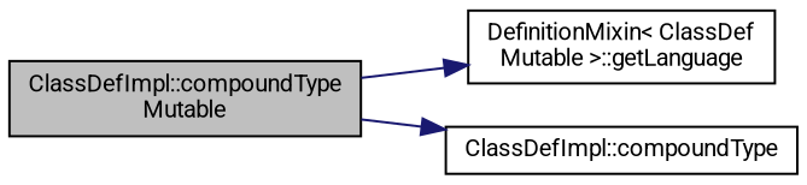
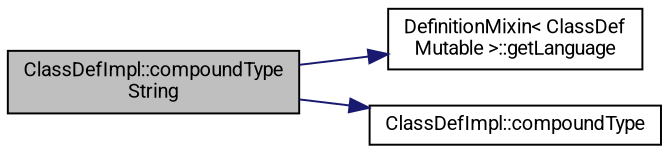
  digraph {
    fontname=Roboto
    rankdir=LR
    node [color=black fillcolor=white fontname=Roboto fontsize=10 shape=record style=filled]
    edge [color=midnightblue fontname=Roboto fontsize=10 labelfontname=Helvetica labelfontsize=10 style=solid]
-   n1 [fillcolor=grey75 fontcolor=black height=0.2 label="ClassDefImpl::compoundType\lMutable" width=0.4]
+   n1 [fillcolor=grey75 fontcolor=black height=0.2 label="ClassDefImpl::compoundType\lString" width=0.4]
    n2 [height=0.2 label="DefinitionMixin\< ClassDef\lMutable \>::getLanguage" width=0.4]
    n3 [height=0.2 label="ClassDefImpl::compoundType" width=0.4]
    n1 -> n2
    n1 -> n3
  }
